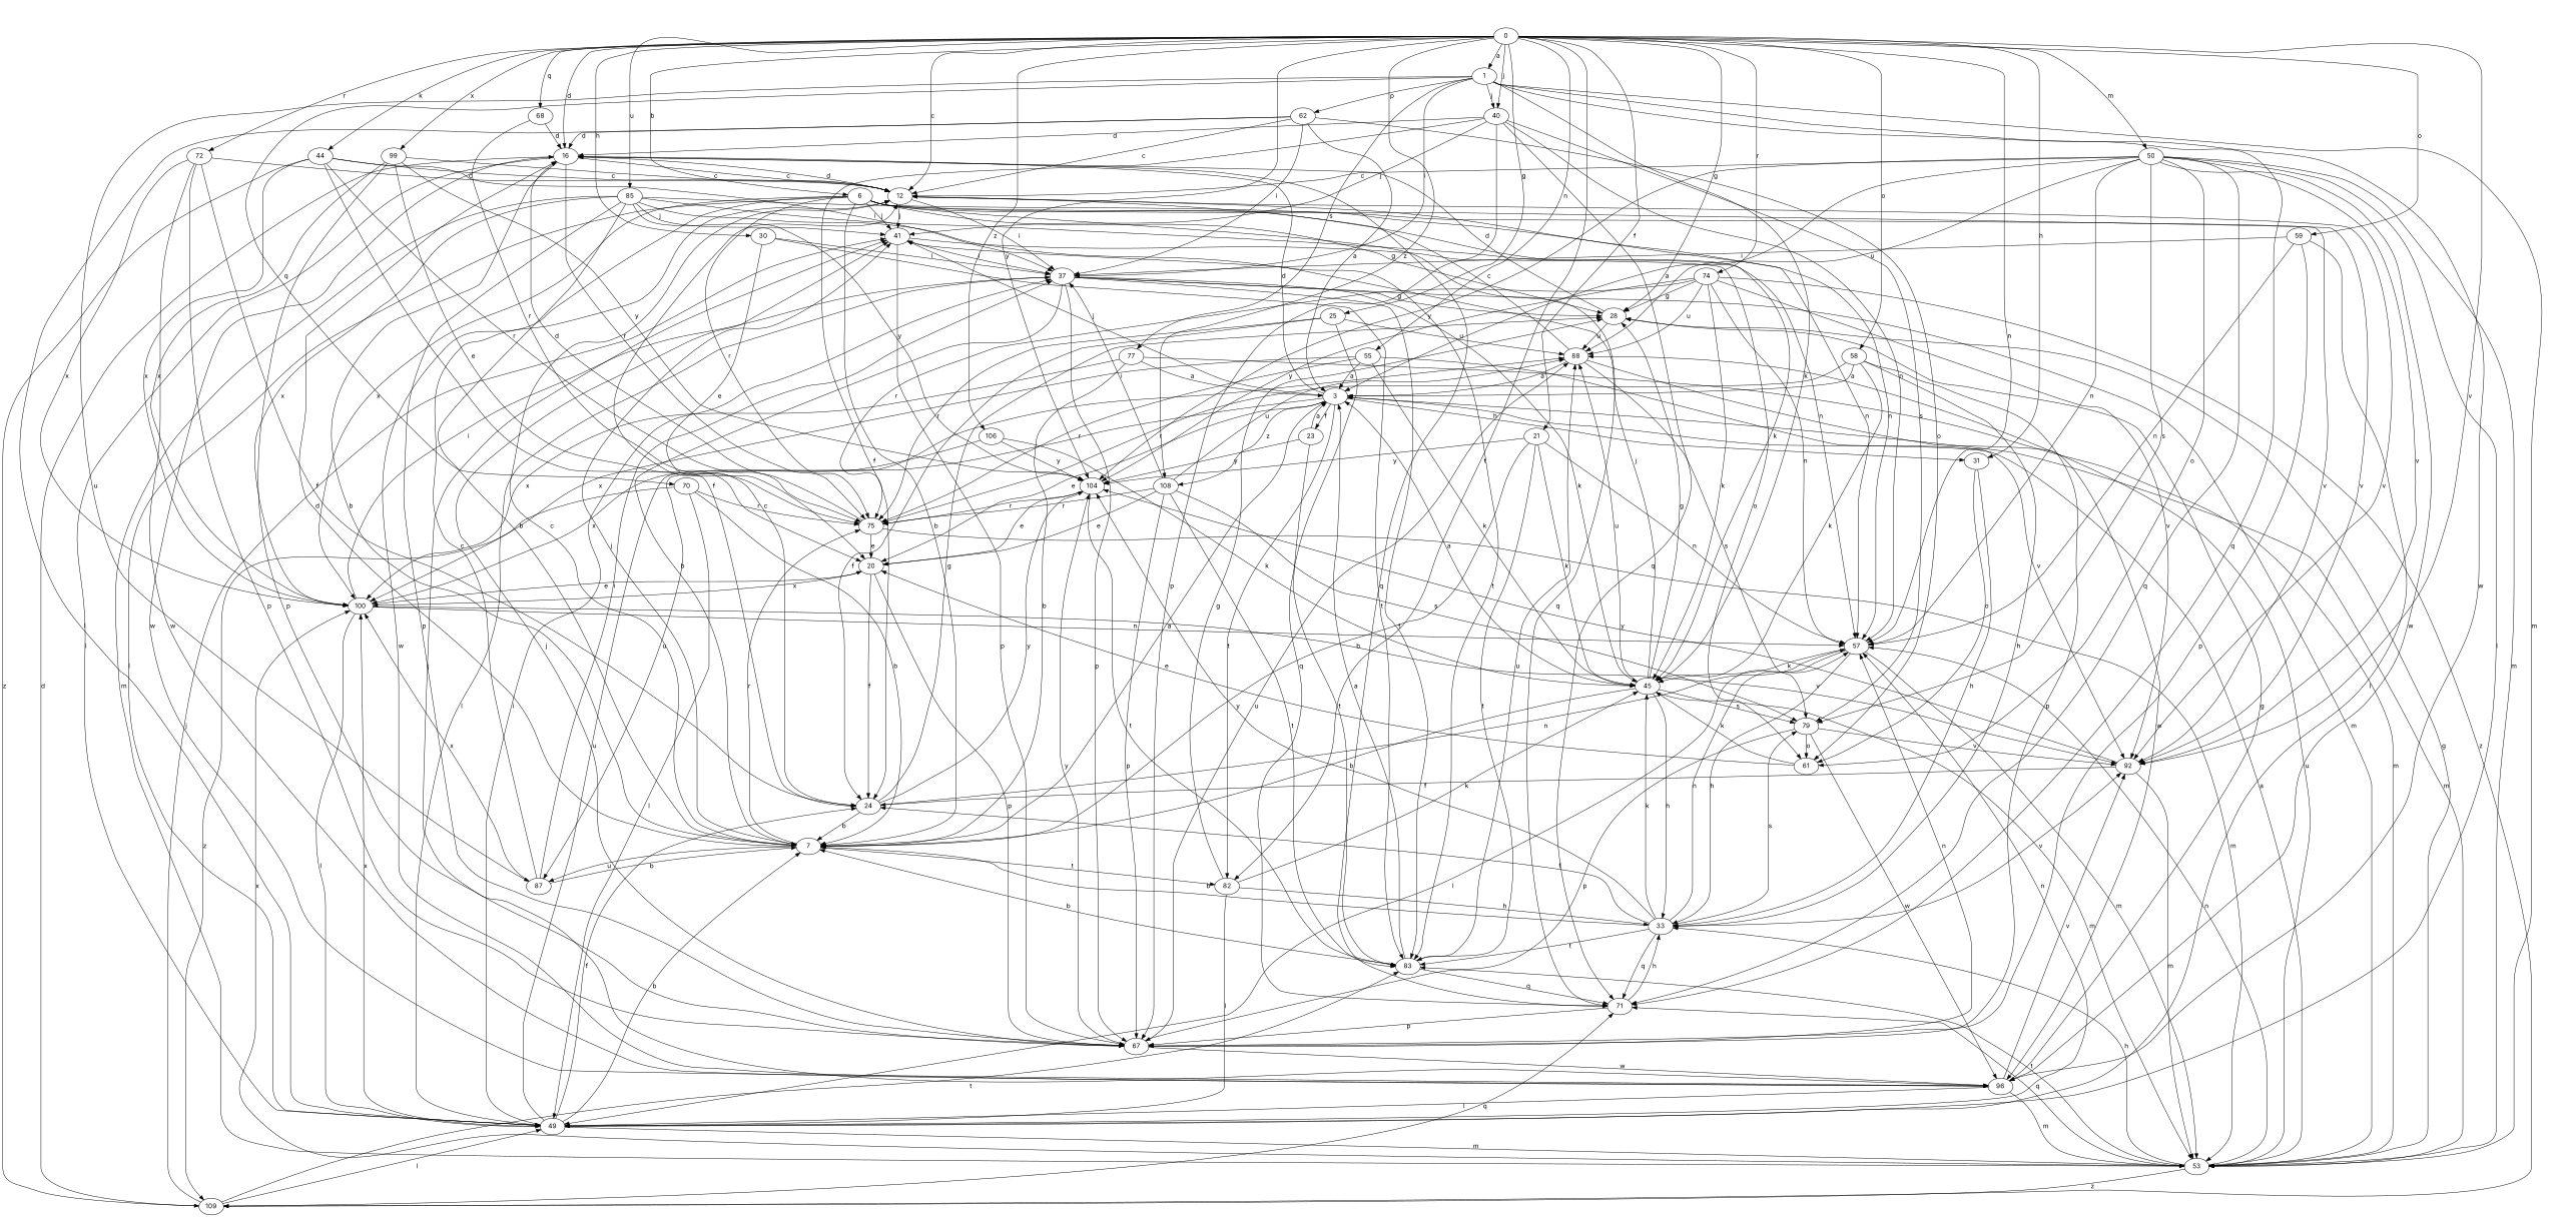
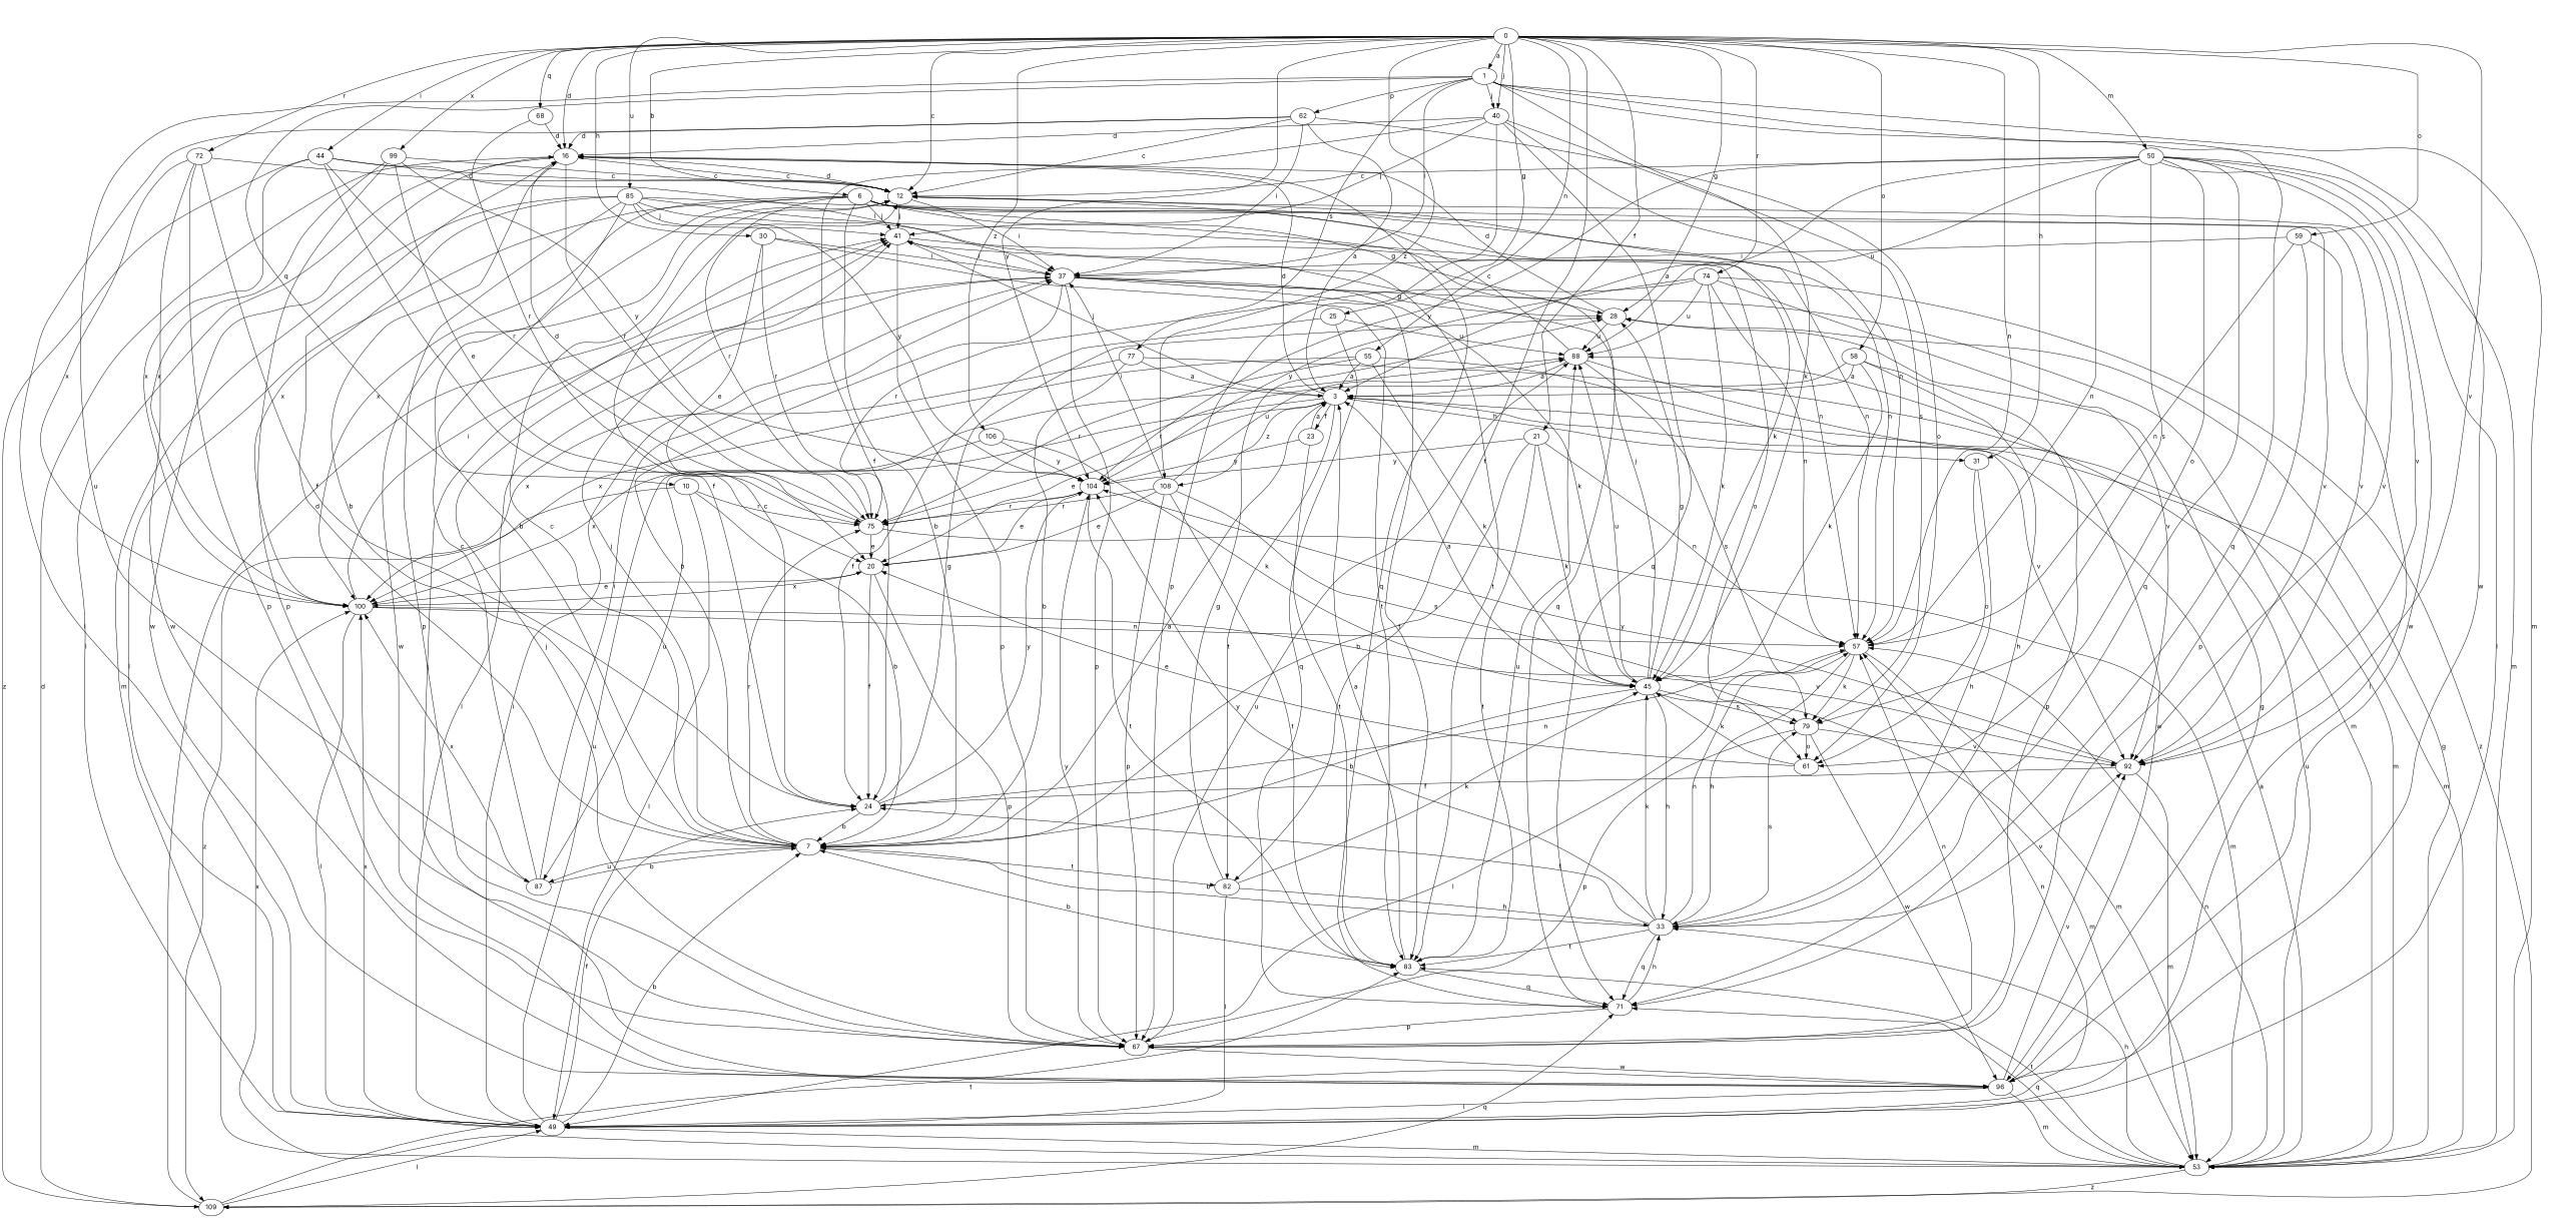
  strict digraph {
    fontname=Inter
    node [fontname=Inter]
    edge [fontname=Inter]
    0
    1
    6
    12
    16
    21
    25
    28
    30
    31
    40
    44
    50
    55
    57
    58
    59
    68
    72
    74
    82
    85
    92
    99
    104
    106
    108
    37
    45
    53
    62
-   70
+   70 [label=10]
    71
    77
    87
    96
    41
    7
    49
    75
    100
    83
    24
    88
    20
    33
    61
    67
    79
    109
    3
    23
    0 -> 1 [label=a]
    0 -> 6 [label=b]
    0 -> 12 [label=c]
    0 -> 16 [label=d]
    0 -> 21 [label=f]
    0 -> 25 [label=g]
    0 -> 28 [label=g]
    0 -> 30 [label=h]
    0 -> 31 [label=h]
    0 -> 40 [label=j]
-   0 -> 44 [label=k]
+   0 -> 44 [label=i]
    0 -> 50 [label=m]
    0 -> 55 [label=n]
    0 -> 57 [label=n]
    0 -> 58 [label=o]
    0 -> 59 [label=o]
    0 -> 68 [label=q]
    0 -> 72 [label=r]
    0 -> 74 [label=r]
    0 -> 82 [label=t]
    0 -> 85 [label=u]
    0 -> 92 [label=v]
    0 -> 99 [label=x]
    0 -> 104 [label=y]
    0 -> 106 [label=z]
    0 -> 108 [label=z]
    1 -> 40 [label=j]
    1 -> 37 [label=i]
    1 -> 45 [label=k]
    1 -> 53 [label=m]
    1 -> 62 [label=p]
    1 -> 70 [label=q]
    1 -> 71 [label=q]
    1 -> 77 [label=s]
    1 -> 87 [label=u]
    1 -> 96 [label=w]
    6 -> 28 [label=g]
    6 -> 57 [label=n]
    6 -> 92 [label=v]
    6 -> 45 [label=k]
    6 -> 71 [label=q]
    6 -> 96 [label=w]
    6 -> 41 [label=j]
    6 -> 7 [label=b]
    6 -> 49 [label=l]
    6 -> 75 [label=r]
    6 -> 100 [label=x]
    12 -> 16 [label=d]
    12 -> 57 [label=n]
    12 -> 92 [label=v]
    12 -> 37 [label=i]
    12 -> 41 [label=j]
    16 -> 12 [label=c]
    16 -> 71 [label=q]
    16 -> 96 [label=w]
    16 -> 7 [label=b]
    16 -> 49 [label=l]
    16 -> 75 [label=r]
    21 -> 57 [label=n]
    21 -> 104 [label=y]
    21 -> 45 [label=k]
    21 -> 7 [label=b]
    21 -> 83 [label=t]
    25 -> 71 [label=q]
-   25 -> 75 [label=r]
+   30 -> 75 [label=r]
    25 -> 24 [label=f]
    25 -> 88 [label=u]
    28 -> 16 [label=d]
    28 -> 88 [label=u]
    30 -> 37 [label=i]
    30 -> 83 [label=t]
    30 -> 20 [label=e]
    31 -> 33 [label=h]
    31 -> 61 [label=o]
    40 -> 16 [label=d]
    40 -> 57 [label=n]
    40 -> 71 [label=q]
    40 -> 41 [label=j]
    40 -> 24 [label=f]
    40 -> 67 [label=p]
    40 -> 79 [label=s]
    44 -> 12 [label=c]
    44 -> 37 [label=i]
    44 -> 75 [label=r]
    44 -> 100 [label=x]
    44 -> 24 [label=f]
    44 -> 109 [label=z]
    50 -> 12 [label=c]
    50 -> 57 [label=n]
    50 -> 92 [label=v]
    50 -> 104 [label=y]
    50 -> 53 [label=m]
    50 -> 71 [label=q]
    50 -> 96 [label=w]
    50 -> 49 [label=l]
    50 -> 88 [label=u]
    50 -> 61 [label=o]
    50 -> 79 [label=s]
    50 -> 3 [label=a]
    55 -> 92 [label=v]
    55 -> 45 [label=k]
    55 -> 75 [label=r]
    55 -> 100 [label=x]
    55 -> 3 [label=a]
-   57 -> 45 [label=k]
+   57 -> 79 [label=k]
    57 -> 53 [label=m]
    57 -> 49 [label=l]
    57 -> 33 [label=h]
    58 -> 45 [label=k]
    58 -> 75 [label=r]
    58 -> 33 [label=h]
    58 -> 67 [label=p]
    58 -> 3 [label=a]
    59 -> 57 [label=n]
    59 -> 37 [label=i]
    59 -> 49 [label=l]
    59 -> 67 [label=p]
    68 -> 16 [label=d]
    68 -> 75 [label=r]
    72 -> 12 [label=c]
    72 -> 96 [label=w]
    72 -> 100 [label=x]
    72 -> 24 [label=f]
    72 -> 67 [label=p]
-   74 -> 28 [label=g]
    74 -> 57 [label=n]
    74 -> 92 [label=v]
    74 -> 104 [label=y]
    74 -> 45 [label=k]
    74 -> 75 [label=r]
    74 -> 88 [label=u]
    74 -> 109 [label=z]
    82 -> 28 [label=g]
    82 -> 45 [label=k]
    82 -> 49 [label=l]
    82 -> 33 [label=h]
    85 -> 57 [label=n]
    85 -> 92 [label=v]
    85 -> 104 [label=y]
    85 -> 53 [label=m]
    85 -> 41 [label=j]
    85 -> 7 [label=b]
    85 -> 100 [label=x]
    85 -> 83 [label=t]
    85 -> 67 [label=p]
    92 -> 104 [label=y]
    92 -> 53 [label=m]
    92 -> 24 [label=f]
    99 -> 12 [label=c]
    99 -> 104 [label=y]
    99 -> 100 [label=x]
    99 -> 20 [label=e]
    99 -> 67 [label=p]
    104 -> 75 [label=r]
    104 -> 83 [label=t]
    104 -> 20 [label=e]
    106 -> 104 [label=y]
    106 -> 45 [label=k]
    106 -> 100 [label=x]
    108 -> 37 [label=i]
    108 -> 75 [label=r]
    108 -> 83 [label=t]
    108 -> 88 [label=u]
    108 -> 20 [label=e]
    108 -> 67 [label=p]
    108 -> 79 [label=s]
    37 -> 28 [label=g]
    37 -> 45 [label=k]
    37 -> 53 [label=m]
    37 -> 7 [label=b]
    37 -> 49 [label=l]
    37 -> 83 [label=t]
    37 -> 67 [label=p]
    45 -> 28 [label=g]
    45 -> 53 [label=m]
    45 -> 41 [label=j]
    45 -> 7 [label=b]
    45 -> 88 [label=u]
    45 -> 33 [label=h]
    45 -> 79 [label=s]
    45 -> 3 [label=a]
    53 -> 28 [label=g]
    53 -> 57 [label=n]
    53 -> 71 [label=q]
    53 -> 100 [label=x]
    53 -> 83 [label=t]
    53 -> 88 [label=u]
    53 -> 33 [label=h]
    53 -> 109 [label=z]
    53 -> 3 [label=a]
    62 -> 12 [label=c]
    62 -> 16 [label=d]
    62 -> 37 [label=i]
    62 -> 49 [label=l]
    62 -> 61 [label=o]
    62 -> 3 [label=a]
    70 -> 7 [label=b]
    70 -> 49 [label=l]
    70 -> 75 [label=r]
    70 -> 109 [label=z]
    71 -> 33 [label=h]
    71 -> 67 [label=p]
    77 -> 53 [label=m]
    77 -> 7 [label=b]
    77 -> 100 [label=x]
    77 -> 3 [label=a]
    87 -> 12 [label=c]
    87 -> 37 [label=i]
    87 -> 7 [label=b]
    87 -> 100 [label=x]
    96 -> 28 [label=g]
    96 -> 92 [label=v]
    96 -> 53 [label=m]
    96 -> 41 [label=j]
    96 -> 49 [label=l]
    41 -> 37 [label=i]
    41 -> 61 [label=o]
    41 -> 67 [label=p]
    7 -> 12 [label=c]
    7 -> 16 [label=d]
    7 -> 82 [label=t]
    7 -> 87 [label=u]
    7 -> 41 [label=j]
    7 -> 75 [label=r]
    7 -> 3 [label=a]
    49 -> 57 [label=n]
    49 -> 37 [label=i]
    49 -> 53 [label=m]
    49 -> 7 [label=b]
    49 -> 100 [label=x]
    49 -> 24 [label=f]
    49 -> 88 [label=u]
    75 -> 16 [label=d]
    75 -> 53 [label=m]
    75 -> 20 [label=e]
    100 -> 57 [label=n]
    100 -> 92 [label=v]
    100 -> 37 [label=i]
    100 -> 49 [label=l]
    100 -> 20 [label=e]
    83 -> 71 [label=q]
    83 -> 7 [label=b]
    83 -> 88 [label=u]
    83 -> 3 [label=a]
    24 -> 12 [label=c]
    24 -> 28 [label=g]
    24 -> 57 [label=n]
    24 -> 104 [label=y]
    24 -> 7 [label=b]
    88 -> 12 [label=c]
    88 -> 96 [label=w]
    88 -> 79 [label=s]
    88 -> 3 [label=a]
    20 -> 100 [label=x]
    20 -> 24 [label=f]
    20 -> 67 [label=p]
    33 -> 57 [label=n]
    33 -> 92 [label=v]
    33 -> 104 [label=y]
    33 -> 45 [label=k]
    33 -> 71 [label=q]
    33 -> 7 [label=b]
    33 -> 83 [label=t]
    33 -> 24 [label=f]
    33 -> 79 [label=s]
    61 -> 45 [label=k]
    61 -> 20 [label=e]
    67 -> 57 [label=n]
    67 -> 104 [label=y]
    67 -> 96 [label=w]
    67 -> 41 [label=j]
    67 -> 88 [label=u]
    79 -> 92 [label=v]
    79 -> 96 [label=w]
    79 -> 61 [label=o]
    79 -> 67 [label=p]
    109 -> 16 [label=d]
    109 -> 71 [label=q]
    109 -> 41 [label=j]
    109 -> 49 [label=l]
    109 -> 83 [label=t]
    3 -> 16 [label=d]
    3 -> 31 [label=h]
    3 -> 82 [label=t]
    3 -> 108 [label=z]
    3 -> 53 [label=m]
    3 -> 87 [label=u]
    3 -> 41 [label=j]
    3 -> 20 [label=e]
    3 -> 23 [label=f]
    23 -> 104 [label=y]
    23 -> 83 [label=t]
    23 -> 3 [label=a]
  }
